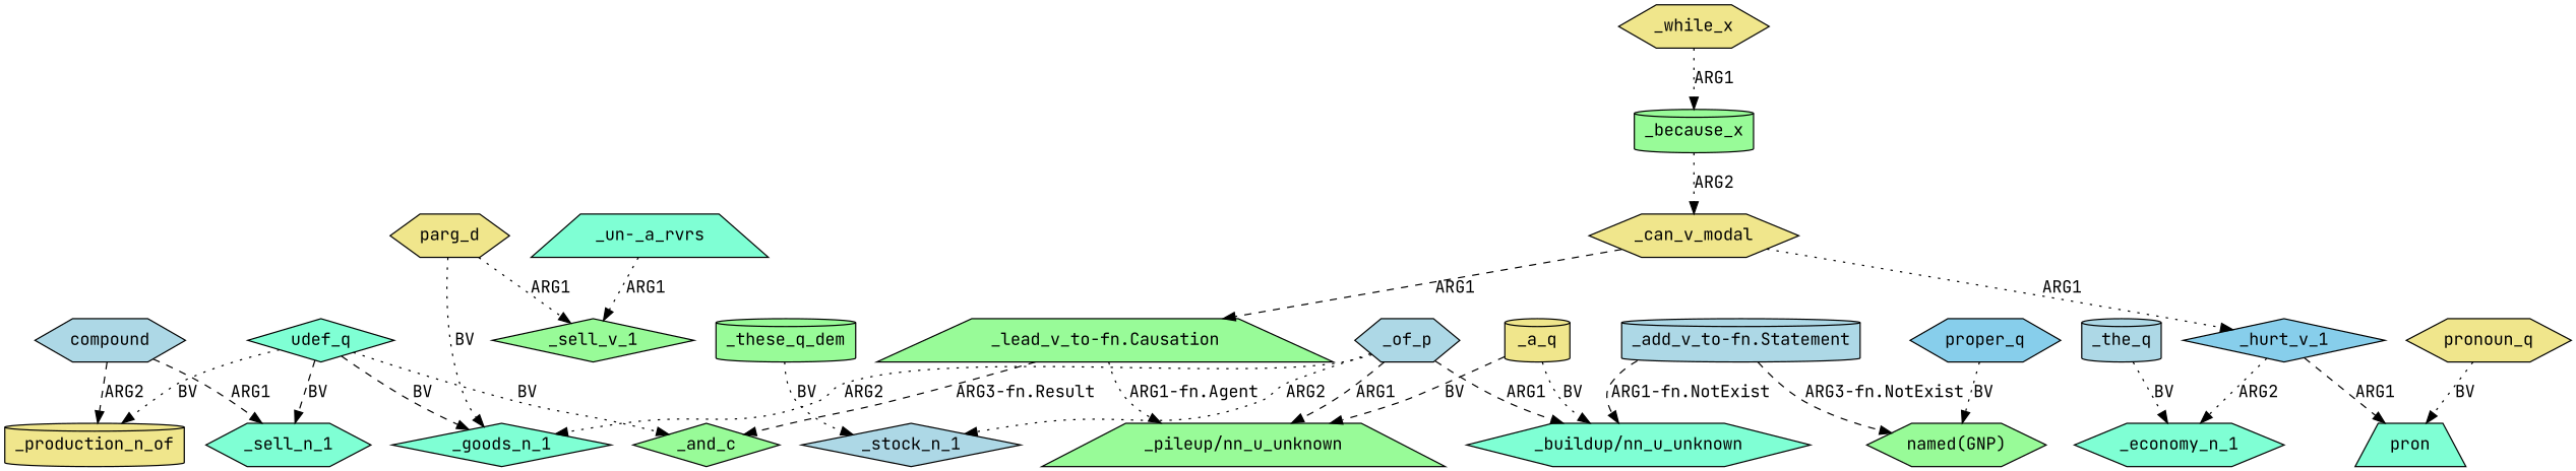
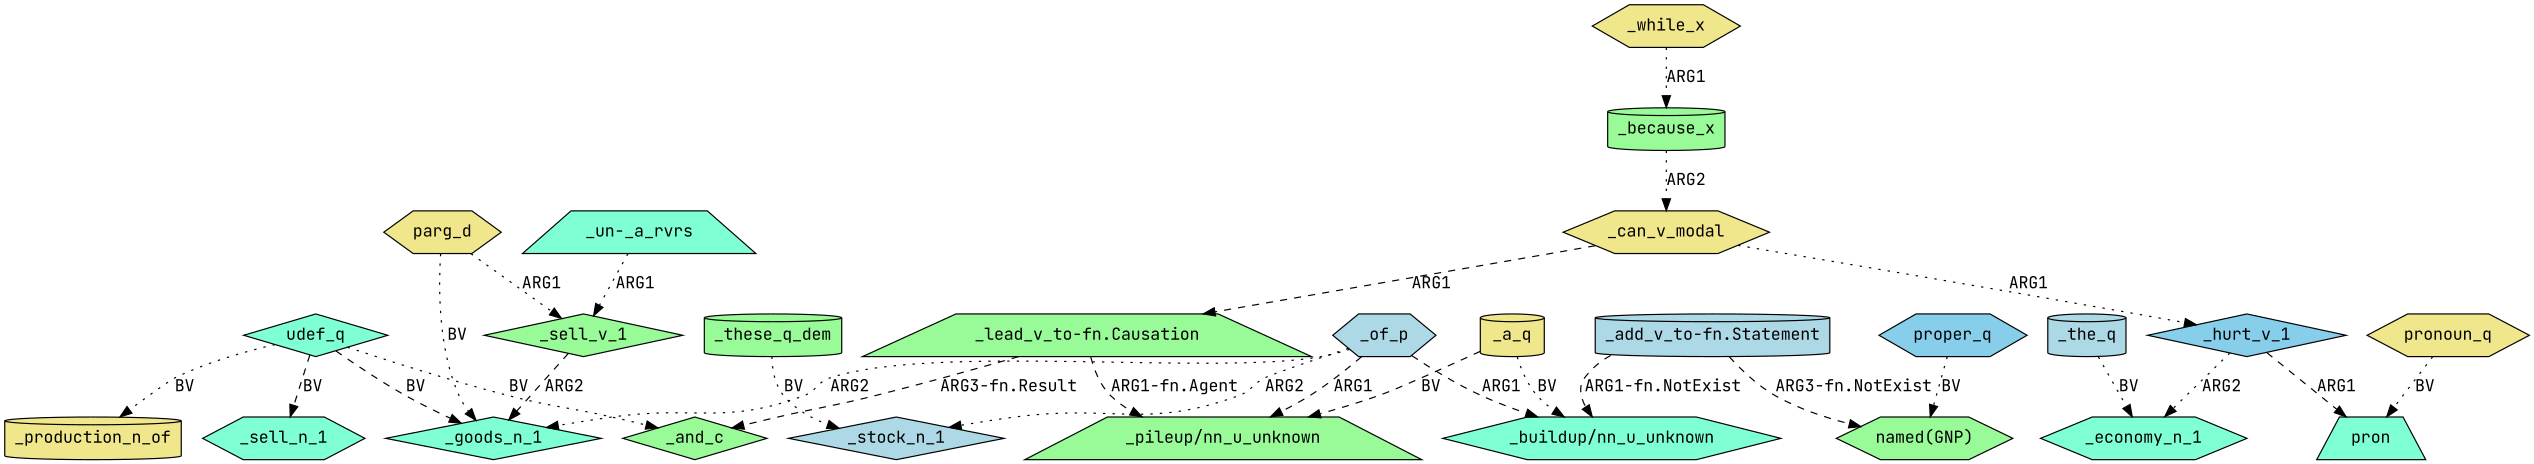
  digraph {
    fontname="JetBrains Mono"
    node [fillcolor=aquamarine fontname="JetBrains Mono" shape=hexagon style=filled]
    edge [fontname="JetBrains Mono" style=dotted]
    udef_q [shape=diamond]
    _production_n_of [fillcolor=khaki shape=cylinder]
    _and_c [fillcolor=palegreen shape=diamond]
    _goods_n_1 [shape=diamond]
    n5 [label=_sell_n_1]
    _can_v_modal [fillcolor=khaki]
    "_lead_v_to-fn.Causation" [fillcolor=palegreen shape=trapezium]
    _hurt_v_1 [fillcolor=skyblue shape=diamond]
    "_pileup/nn_u_unknown" [fillcolor=palegreen shape=trapezium]
    _economy_n_1
    pron [shape=trapezium]
    _because_x [fillcolor=palegreen shape=cylinder]
    _a_q [fillcolor=khaki shape=cylinder]
    "_buildup/nn_u_unknown"
    _of_p [fillcolor=lightblue]
    _stock_n_1 [fillcolor=lightblue shape=diamond]
    _these_q_dem [fillcolor=palegreen shape=cylinder]
    "_un-_a_rvrs" [shape=trapezium]
    _sell_v_1 [fillcolor=palegreen shape=diamond]
    _the_q [fillcolor=lightblue shape=cylinder]
-   compound [fillcolor=lightblue]
    _while_x [fillcolor=khaki]
    "_add_v_to-fn.Statement" [fillcolor=lightblue shape=cylinder]
    "named(GNP)" [fillcolor=palegreen]
    pronoun_q [fillcolor=khaki]
    proper_q [fillcolor=skyblue]
    parg_d [fillcolor=khaki]
    udef_q -> _production_n_of [label=BV]
    udef_q -> _and_c [label=BV]
    udef_q -> _goods_n_1 [label=BV style=dashed]
    udef_q -> n5 [label=BV style=dashed]
    _can_v_modal -> "_lead_v_to-fn.Causation" [label=ARG1 style=dashed]
    _can_v_modal -> _hurt_v_1 [label=ARG1]
    "_lead_v_to-fn.Causation" -> _and_c [label="ARG3-fn.Result" style=dashed]
-   "_lead_v_to-fn.Causation" -> "_pileup/nn_u_unknown" [label="ARG1-fn.Agent"]
+   "_lead_v_to-fn.Causation" -> "_pileup/nn_u_unknown" [label="ARG1-fn.Agent" style=dashed]
    _hurt_v_1 -> _economy_n_1 [label=ARG2]
    _hurt_v_1 -> pron [label=ARG1 style=dashed]
    _because_x -> _can_v_modal [label=ARG2]
    _a_q -> "_pileup/nn_u_unknown" [label=BV style=dashed]
    _a_q -> "_buildup/nn_u_unknown" [label=BV]
    _of_p -> _goods_n_1 [label=ARG2]
    _of_p -> "_pileup/nn_u_unknown" [label=ARG1 style=dashed]
    _of_p -> "_buildup/nn_u_unknown" [label=ARG1 style=dashed]
    _of_p -> _stock_n_1 [label=ARG2]
    _these_q_dem -> _stock_n_1 [label=BV]
    "_un-_a_rvrs" -> _sell_v_1 [label=ARG1]
+   _sell_v_1 -> _goods_n_1 [label=ARG2 style=dashed]
    _the_q -> _economy_n_1 [label=BV]
-   compound -> _production_n_of [label=ARG2 style=dashed]
-   compound -> n5 [label=ARG1 style=dashed]
    _while_x -> _because_x [label=ARG1]
    "_add_v_to-fn.Statement" -> "_buildup/nn_u_unknown" [label="ARG1-fn.NotExist" style=dashed]
    "_add_v_to-fn.Statement" -> "named(GNP)" [label="ARG3-fn.NotExist" style=dashed]
    pronoun_q -> pron [label=BV]
    proper_q -> "named(GNP)" [label=BV]
    parg_d -> _goods_n_1 [label=BV]
    parg_d -> _sell_v_1 [label=ARG1]
  }
